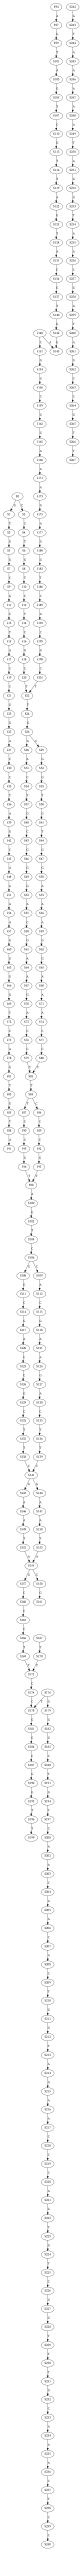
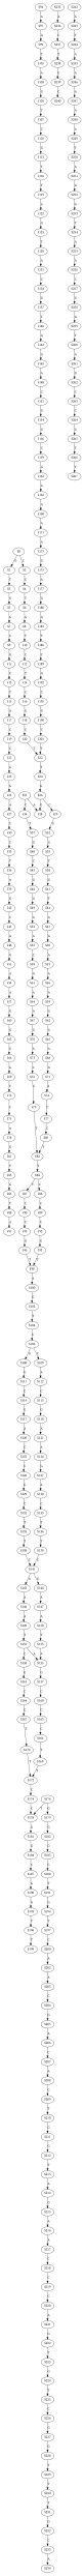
  strict digraph {
    fontname="PT Serif"
    node [fontname="PT Serif"]
    edge [fontname="PT Serif"]
    S0
    S1
    S2
    S3
    S4
    S5
    S6
    S7
    S8
    S9
    S10
    S11
    S12
    S13
    S14
    S15
    S16
    S17
    S18
    S19
    S20
    S21
    S22
    S23
    S24
    S25
    S26
    S27
    S28
    S29
    S30
    S31
    S32
    S33
    S34
    S35
    S36
    S37
    S38
    S39
    S40
    S41
    S42
    S43
    S44
    S45
    S46
    S47
    S48
    S49
    S50
    S51
    S52
    S53
    S54
    S55
    S56
    S57
    S58
    S59
    S60
    S61
    S62
    S63
    S64
    S65
    S66
    S67
    S68
    S69
    S70
    S71
    S72
    S73
    S74
    S75
    S76
    S77
    S78
    S79
    S80
    S81
    S82
    S83
    S84
    S85
    S86
    S87
    S88
    S89
    S90
    S91
    S92
    S93
    S95
    S96
    S94
    S97
    S98
    S99
    S100
    S101
    S102
    S103
    S104
    S105
    S106
    S107
    S108
    S109
    S110
    S111
    S112
    S113
    S114
    S115
    S116
    S117
    S118
    S119
    S120
    S121
    S122
    S123
    S124
    S125
    S126
    S127
    S128
    S129
    S130
    S131
    S132
    S133
    S134
    S135
    S136
    S137
    S138
    S139
    S140
    S141
    S142
    S143
    S144
    S145
    S146
    S147
    S148
    S149
    S150
    S151
    S152
    S153
    S154
    S155
    S156
    S157
    S158
    S159
    S160
    S161
    S162
    S163
+   S164
    S165
    S166
    S167
    S168
    S169
    S170
    S171
    S172
    S173
    S174
    S175
    S178
    S177
    S176
    S179
    S180
    S181
    S182
    S183
    S184
    S185
    S186
    S187
    S188
    S189
    S190
    S191
    S192
    S193
    S194
    S195
    S196
    S197
    S198
    S199
    S200
    S201
    S202
    S203
    S204
    S205
    S206
    S207
    S208
    S209
    S210
    S211
    S212
    S213
    S214
    S215
    S216
    S217
    S218
    S219
    S220
    S221
    S222
    S223
    S224
    S225
    S226
    S227
    S228
    S229
    S230
    S231
    S232
    S233
    S234
    S235
    S236
    S237
    S238
    S239
    S240
    S242
    S243
    S244
    S245
    S246
    S247
    S248
    S249
    S250
    S251
    S252
    S253
    S254
    S255
    S256
    S257
    S258
    S259
    S260
    S261
    S262
    S263
    S264
    S265
    S266
    S267
    S0 -> S1 [label=G]
    S0 -> S2 [label=C]
    S1 -> S3 [label=T]
    S2 -> S4 [label=C]
    S3 -> S5 [label=G]
    S4 -> S6 [label=T]
    S5 -> S7 [label=G]
    S6 -> S8 [label=G]
    S7 -> S9 [label=C]
    S8 -> S10 [label=T]
    S9 -> S11 [label=G]
    S10 -> S12 [label=C]
    S11 -> S13 [label=C]
    S12 -> S14 [label=T]
    S13 -> S15 [label=T]
    S14 -> S16 [label=C]
    S15 -> S17 [label=A]
    S16 -> S18 [label=G]
    S17 -> S19 [label=C]
    S18 -> S20 [label=C]
    S19 -> S21 [label=C]
    S20 -> S22 [label=T]
    S21 -> S23 [label=G]
    S22 -> S24 [label=T]
    S23 -> S25 [label=G]
    S24 -> S26 [label=G]
    S25 -> S27 [label=A]
    S26 -> S28 [label=G]
    S26 -> S29 [label=C]
    S27 -> S30 [label=C]
-   S28 -> S31 [label=A]
+   S31 -> S28 [label=A]
    S29 -> S32 [label=G]
    S30 -> S33 [label=C]
    S31 -> S34 [label=C]
    S32 -> S35 [label=G]
    S33 -> S36 [label=T]
    S34 -> S37 [label=T]
    S35 -> S38 [label=T]
    S36 -> S39 [label=A]
    S37 -> S40 [label=G]
    S38 -> S41 [label=G]
    S39 -> S42 [label=G]
    S40 -> S43 [label=C]
    S41 -> S44 [label=T]
    S42 -> S45 [label=C]
    S43 -> S46 [label=G]
    S44 -> S47 [label=G]
    S45 -> S48 [label=A]
    S46 -> S49 [label=G]
    S47 -> S50 [label=G]
    S48 -> S51 [label=G]
    S49 -> S52 [label=G]
    S50 -> S53 [label=A]
    S51 -> S54 [label=A]
    S52 -> S55 [label=A]
    S53 -> S56 [label=A]
    S54 -> S57 [label=A]
    S55 -> S58 [label=C]
    S56 -> S59 [label=A]
    S57 -> S60 [label=G]
    S58 -> S61 [label=G]
    S59 -> S62 [label=G]
    S60 -> S63 [label=G]
    S61 -> S64 [label=A]
    S62 -> S65 [label=G]
    S63 -> S66 [label=G]
    S64 -> S67 [label=A]
    S65 -> S68 [label=A]
    S66 -> S69 [label=G]
    S67 -> S70 [label=G]
    S68 -> S71 [label=A]
    S69 -> S72 [label=T]
    S70 -> S73 [label=A]
    S71 -> S74 [label=A]
    S72 -> S75 [label=C]
    S73 -> S76 [label=C]
    S74 -> S77 [label=C]
    S75 -> S78 [label=A]
    S76 -> S79 [label=C]
    S77 -> S80 [label=C]
    S78 -> S81 [label=G]
    S79 -> S82 [label=T]
    S80 -> S82 [label=T]
    S81 -> S83 [label=T]
    S82 -> S84 [label=T]
    S83 -> S85 [label=G]
    S84 -> S86 [label=C]
    S84 -> S87 [label=T]
    S85 -> S88 [label=T]
    S86 -> S89 [label=C]
    S87 -> S90 [label=C]
    S88 -> S91 [label=A]
    S89 -> S92 [label=C]
    S90 -> S93 [label=C]
    S92 -> S95 [label=G]
    S93 -> S96 [label=G]
    S95 -> S98 [label=T]
    S96 -> S98 [label=T]
    S94 -> S97 [label=A]
    S97 -> S99 [label=G]
    S98 -> S100 [label=A]
    S99 -> S101 [label=T]
    S100 -> S102 [label=G]
    S101 -> S103 [label=A]
    S102 -> S104 [label=T]
    S103 -> S105 [label=G]
    S104 -> S106 [label=C]
    S105 -> S107 [label=T]
    S106 -> S108 [label=G]
    S106 -> S109 [label=C]
    S107 -> S110 [label=C]
    S108 -> S111 [label=G]
    S109 -> S112 [label=A]
    S110 -> S113 [label=G]
    S111 -> S114 [label=C]
    S112 -> S115 [label=C]
    S113 -> S116 [label=T]
    S114 -> S117 [label=G]
    S115 -> S118 [label=G]
    S116 -> S119 [label=T]
    S117 -> S120 [label=A]
    S118 -> S121 [label=A]
    S119 -> S122 [label=A]
    S120 -> S123 [label=C]
    S121 -> S124 [label=A]
    S122 -> S125 [label=G]
    S123 -> S126 [label=C]
    S124 -> S127 [label=G]
    S125 -> S128 [label=T]
    S126 -> S129 [label=G]
    S127 -> S130 [label=A]
    S128 -> S131 [label=A]
    S129 -> S132 [label=C]
    S130 -> S133 [label=C]
    S131 -> S134 [label=C]
    S132 -> S135 [label=T]
    S133 -> S136 [label=T]
    S134 -> S137 [label=G]
    S135 -> S138 [label=T]
    S136 -> S139 [label=T]
    S137 -> S140 [label=T]
    S138 -> S141 [label=C]
    S139 -> S141 [label=C]
    S140 -> S142 [label=G]
    S141 -> S143 [label=A]
    S141 -> S144 [label=G]
    S142 -> S145 [label=G]
    S143 -> S146 [label=A]
    S144 -> S147 [label=A]
-   S148 -> S145 [label=A]
+   S145 -> S148 [label=A]
    S146 -> S149 [label=A]
    S147 -> S150 [label=A]
    S148 -> S151 [label=C]
    S149 -> S152 [label=T]
    S150 -> S153 [label=T]
    S151 -> S154 [label=G]
    S152 -> S155 [label=A]
    S153 -> S155 [label=A]
    S154 -> S156 [label=G]
    S155 -> S157 [label=G]
-   S155 -> S158 [label=C]
+   S152 -> S158 [label=C]
    S156 -> S159 [label=C]
    S157 -> S160 [label=C]
    S158 -> S161 [label=G]
    S159 -> S162 [label=G]
    S160 -> S163 [label=C]
+   S161 -> S164 [label=C]
    S162 -> S165 [label=G]
    S163 -> S166 [label=C]
+   S164 -> S167 [label=C]
    S165 -> S168 [label=A]
    S166 -> S169 [label=T]
    S167 -> S170 [label=T]
    S168 -> S171 [label=A]
    S169 -> S172 [label=T]
    S170 -> S172 [label=T]
    S171 -> S173 [label=A]
    S172 -> S174 [label=C]
    S173 -> S175 [label=G]
    S174 -> S178 [label=C]
    S175 -> S177 [label=A]
    S178 -> S181 [label=G]
    S177 -> S180 [label=G]
    S176 -> S178 [label=T]
    S176 -> S179 [label=G]
    S179 -> S182 [label=G]
    S180 -> S183 [label=G]
    S181 -> S184 [label=G]
    S182 -> S185 [label=G]
    S183 -> S186 [label=T]
    S184 -> S187 [label=C]
    S185 -> S188 [label=C]
    S186 -> S189 [label=C]
    S187 -> S190 [label=G]
    S188 -> S191 [label=T]
    S189 -> S192 [label=G]
    S190 -> S193 [label=G]
    S191 -> S194 [label=G]
    S192 -> S195 [label=C]
    S193 -> S196 [label=T]
    S194 -> S197 [label=T]
    S195 -> S198 [label=G]
    S196 -> S199 [label=T]
    S197 -> S200 [label=C]
    S198 -> S201 [label=C]
    S200 -> S202 [label=A]
    S201 -> S22 [label=T]
    S202 -> S203 [label=A]
    S203 -> S204 [label=C]
    S204 -> S205 [label=G]
    S205 -> S206 [label=A]
    S206 -> S207 [label=C]
    S207 -> S208 [label=A]
    S208 -> S209 [label=C]
    S209 -> S210 [label=T]
    S210 -> S211 [label=G]
    S211 -> S212 [label=G]
    S212 -> S213 [label=T]
    S213 -> S214 [label=A]
    S214 -> S215 [label=G]
    S215 -> S216 [label=A]
    S216 -> S217 [label=A]
    S217 -> S218 [label=C]
    S218 -> S219 [label=C]
    S219 -> S220 [label=C]
    S220 -> S221 [label=A]
    S221 -> S222 [label=G]
    S222 -> S223 [label=T]
    S223 -> S224 [label=G]
    S224 -> S225 [label=T]
    S225 -> S226 [label=C]
    S226 -> S227 [label=G]
    S227 -> S228 [label=G]
    S228 -> S229 [label=T]
    S229 -> S230 [label=T]
    S230 -> S231 [label=T]
    S231 -> S232 [label=G]
    S232 -> S233 [label=C]
    S233 -> S234 [label=A]
-   S234 -> S235 [label=A]
    S235 -> S236 [label=A]
    S236 -> S237 [label=C]
    S237 -> S238 [label=T]
    S238 -> S239 [label=C]
    S239 -> S240 [label=C]
    S242 -> S243 [label=G]
    S243 -> S244 [label=T]
    S244 -> S245 [label=A]
    S245 -> S246 [label=A]
    S246 -> S247 [label=A]
    S247 -> S248 [label=A]
    S248 -> S249 [label=A]
    S249 -> S250 [label=T]
    S250 -> S251 [label=A]
    S251 -> S252 [label=G]
    S252 -> S253 [label=G]
    S253 -> S254 [label=T]
    S254 -> S255 [label=A]
    S255 -> S256 [label=A]
    S256 -> S257 [label=C]
    S257 -> S258 [label=G]
    S258 -> S259 [label=G]
    S259 -> S260 [label=T]
    S260 -> S261 [label=A]
    S261 -> S262 [label=G]
    S262 -> S263 [label=C]
    S263 -> S264 [label=C]
    S264 -> S265 [label=G]
    S265 -> S266 [label=T]
    S266 -> S267 [label=T]
  }
